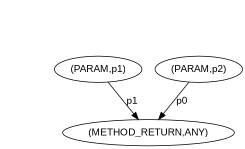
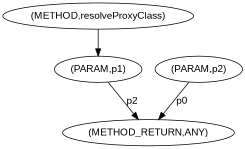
  digraph {
    fontname="Liberation Sans"
    node [fontname="Liberation Sans"]
    edge [fontname="Liberation Sans"]
+   n1 [label=<(METHOD,resolveProxyClass)>]
    n2 [label=<(PARAM,p1)>]
    n3 [label=<(METHOD_RETURN,ANY)>]
    n4 [label=<(PARAM,p2)>]
-   n2 -> n3 [label=p1]
+   n1 -> n2
+   n2 -> n3 [label=p2]
    n4 -> n3 [label=p0]
  }
